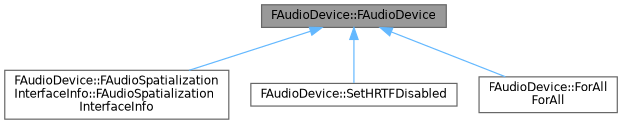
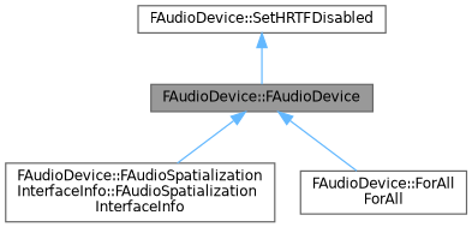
  digraph {
    rankdir=TB
    node [color=grey40 fillcolor=white fontname=Helvetica fontsize=10 shape=box style=filled]
    edge [color=steelblue1 dir=back fontname=Helvetica fontsize=10 labelfontname=Helvetica labelfontsize=10 style=solid]
    n1 [color=gray40 fillcolor=grey60 fontcolor=black height=0.2 label="FAudioDevice::FAudioDevice" width=0.4]
    n2 [height=0.2 label="FAudioDevice::FAudioSpatialization\lInterfaceInfo::FAudioSpatialization\lInterfaceInfo" width=0.4]
    n3 [height=0.2 label="FAudioDevice::SetHRTFDisabled" width=0.4]
    n4 [height=0.2 label="FAudioDevice::ForAll\lForAll" width=0.4]
    n1 -> n2
-   n1 -> n3
+   n3 -> n1
    n1 -> n4
  }
